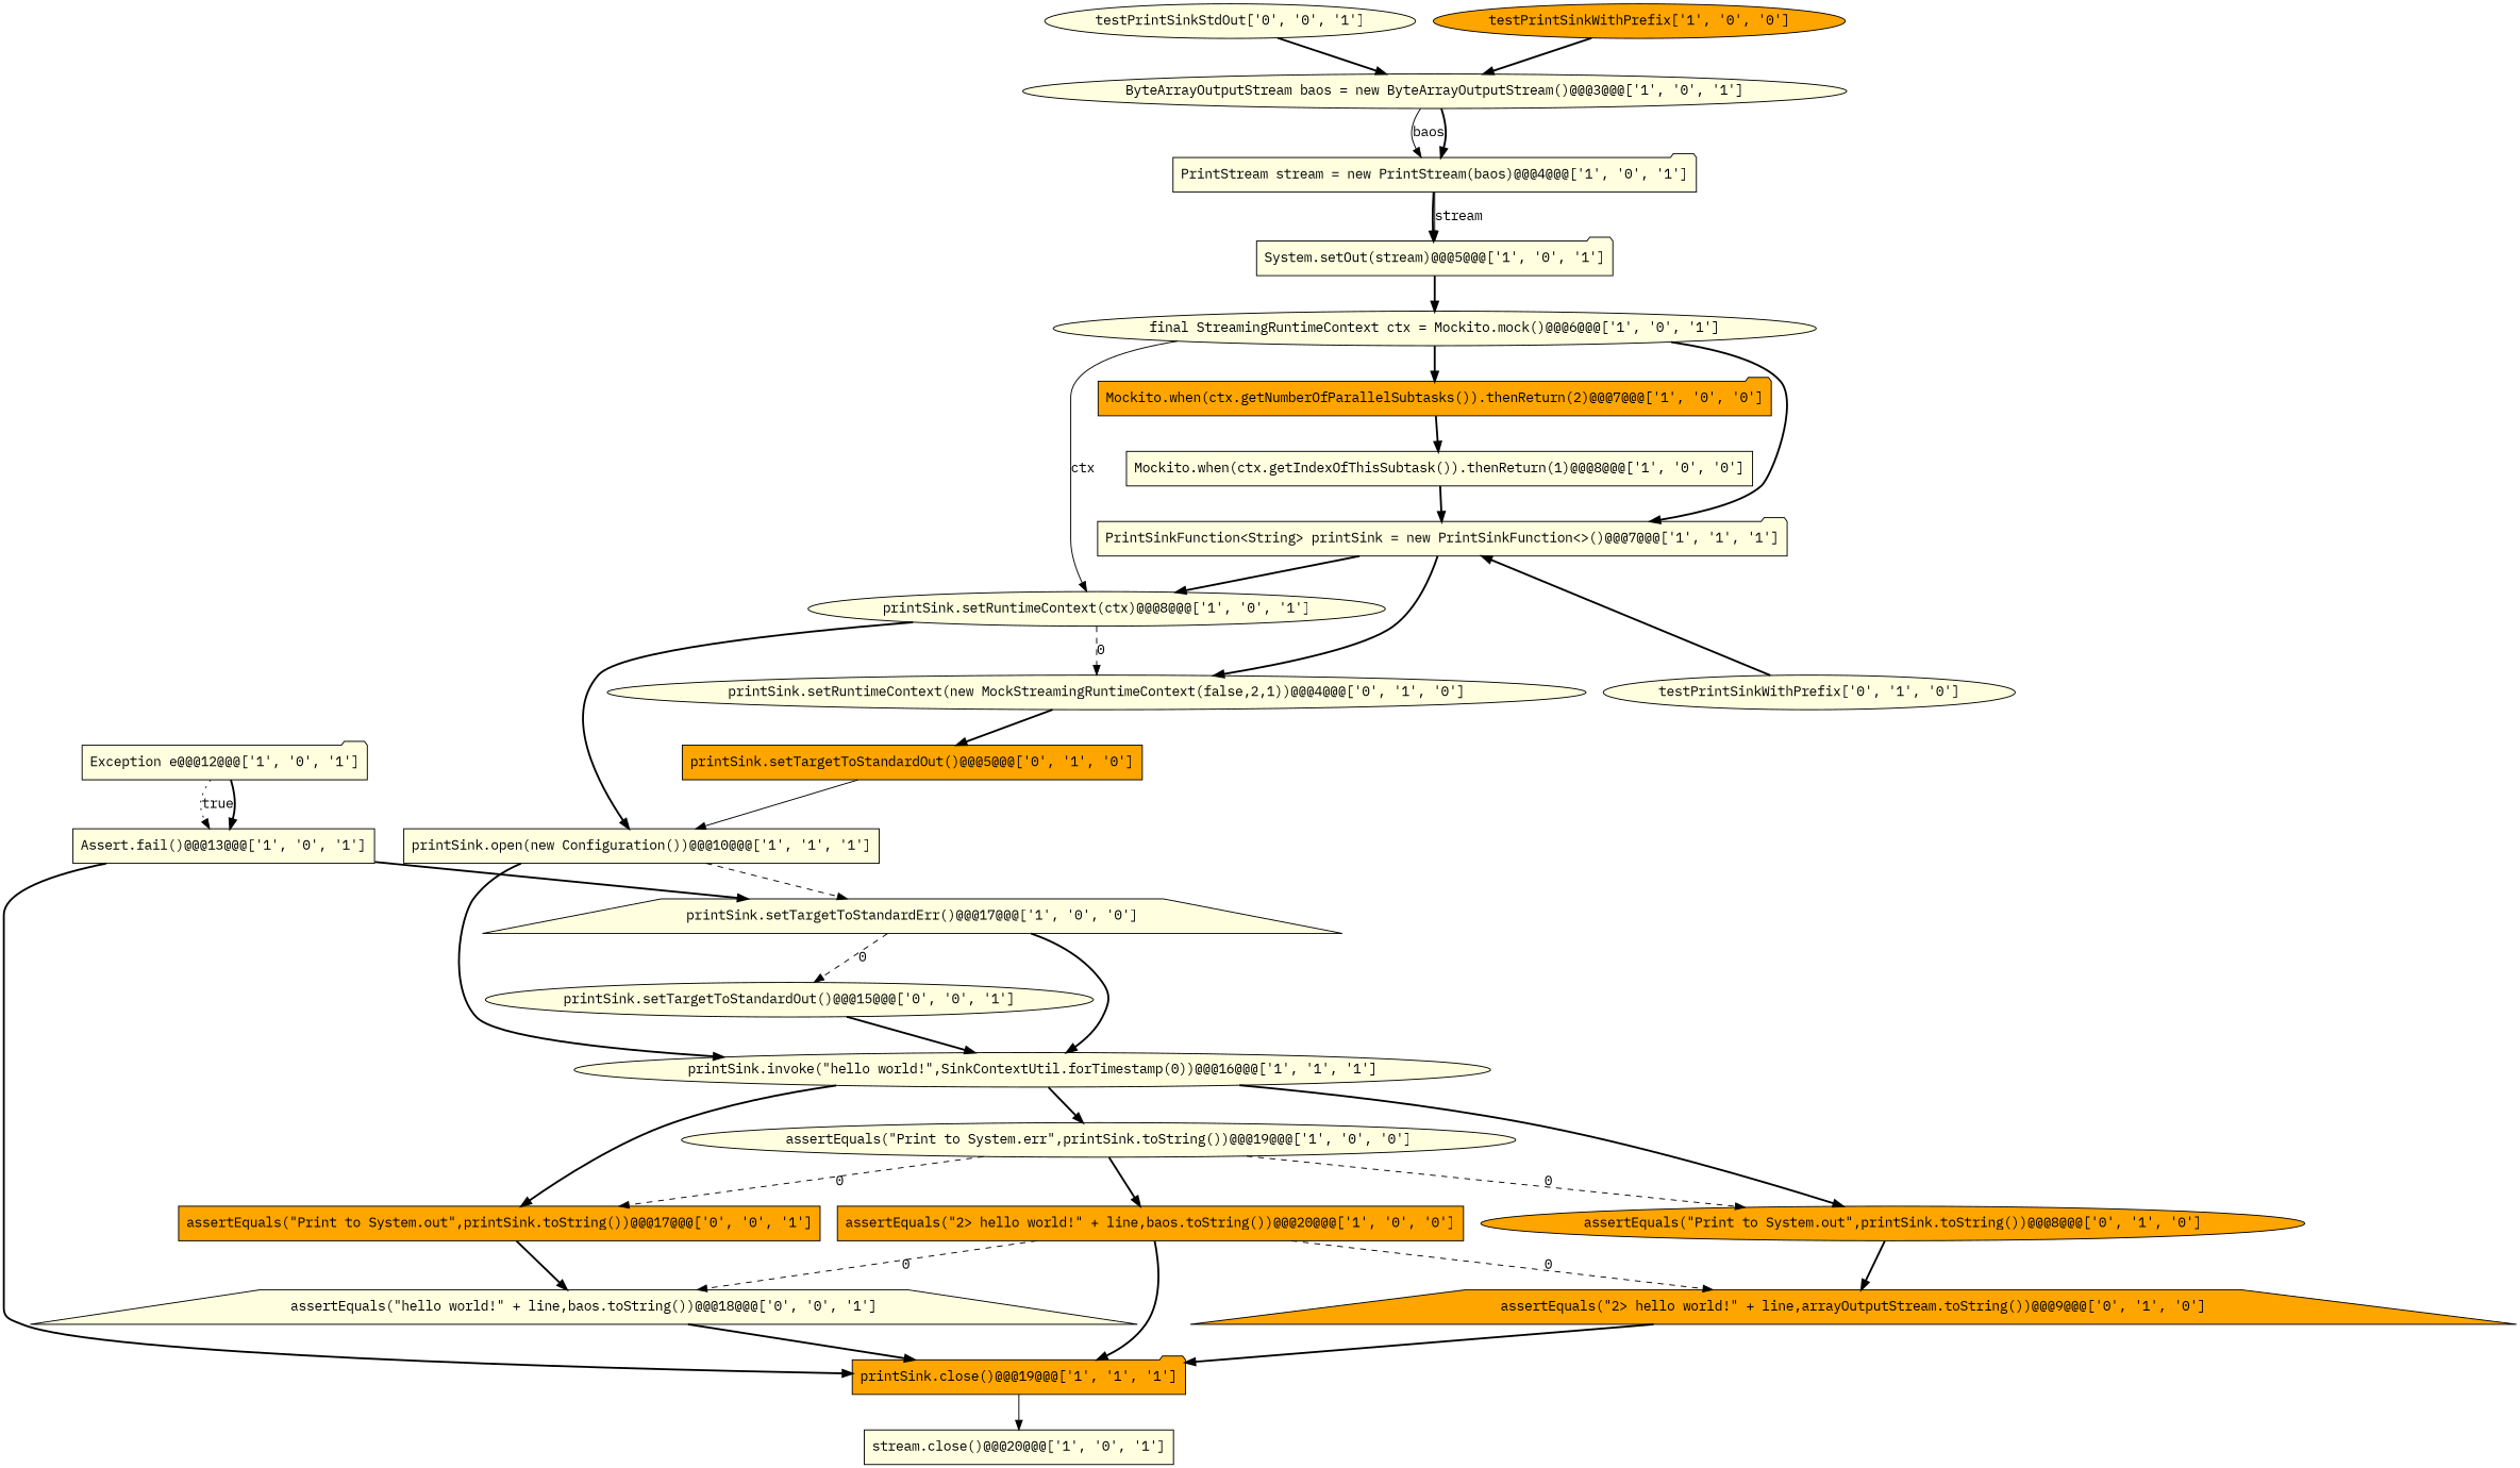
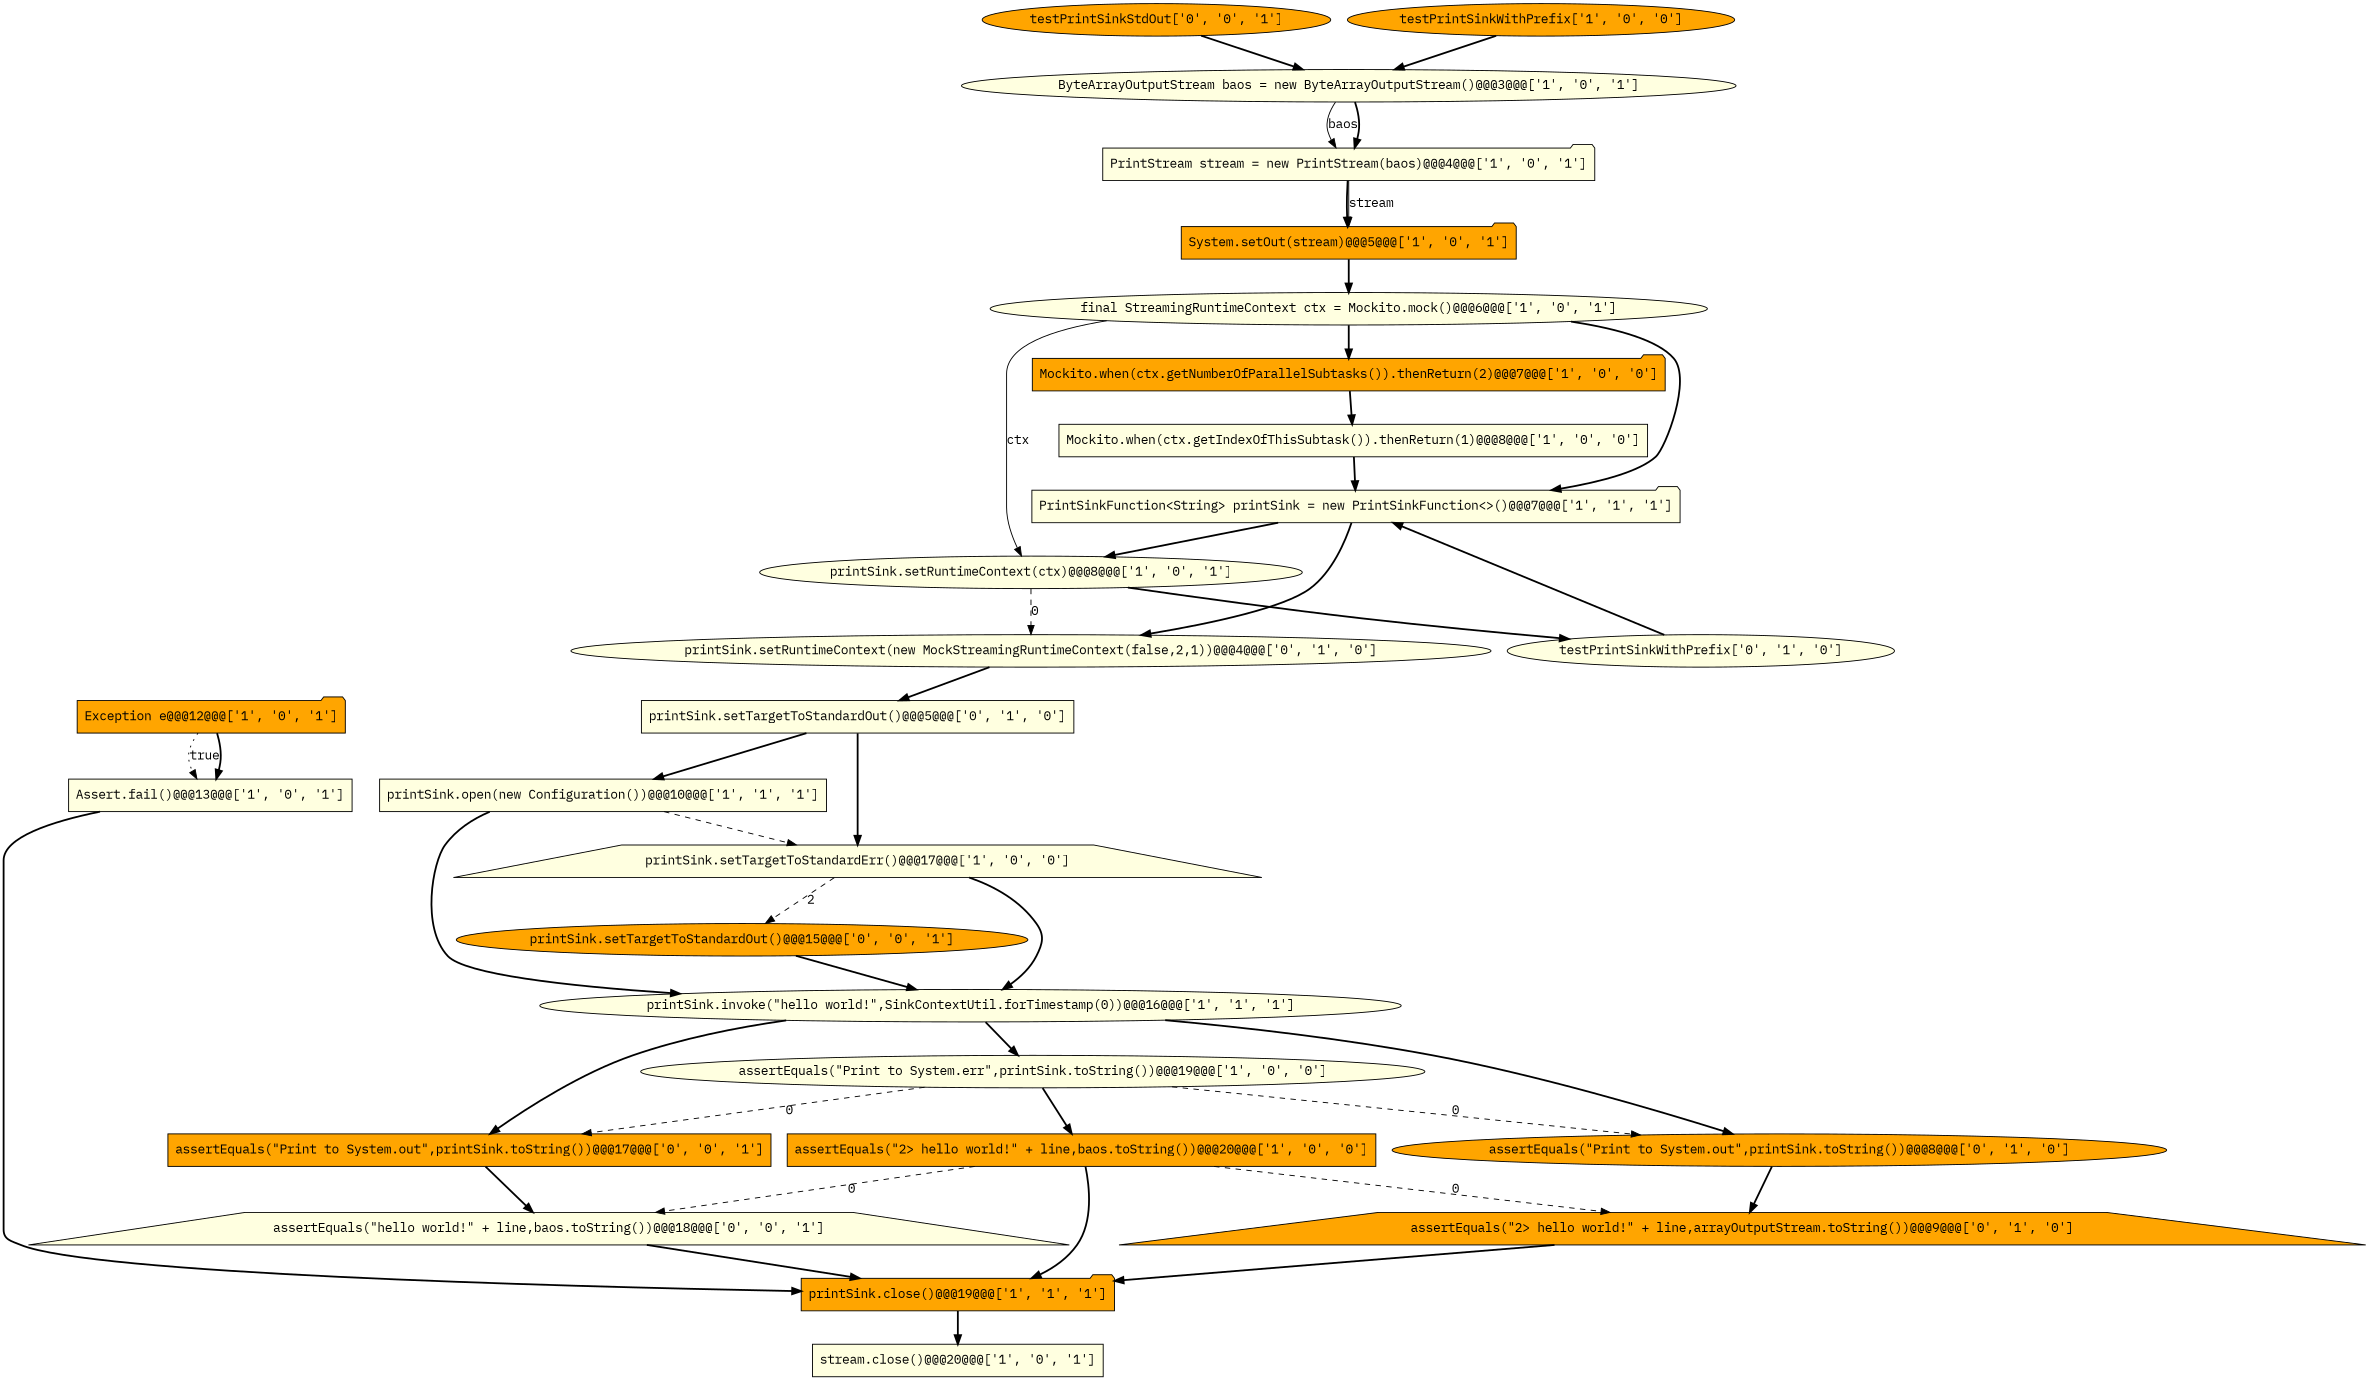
  digraph {
    fontname="IBM Plex Mono"
    node [fillcolor=lightyellow fontname="IBM Plex Mono" shape=ellipse style=filled]
    edge [fontname="IBM Plex Mono" style=bold]
-   n1 [label="System.setOut(stream)@@@5@@@['1', '0', '1']" shape=folder]
+   n1 [fillcolor=orange label="System.setOut(stream)@@@5@@@['1', '0', '1']" shape=folder]
    n2 [label="final StreamingRuntimeContext ctx = Mockito.mock()@@@6@@@['1', '0', '1']"]
    n3 [label="PrintSinkFunction<String> printSink = new PrintSinkFunction<>()@@@7@@@['1', '1', '1']" shape=folder]
    n4 [label="printSink.setRuntimeContext(ctx)@@@8@@@['1', '0', '1']"]
    n5 [fillcolor=orange label="Mockito.when(ctx.getNumberOfParallelSubtasks()).thenReturn(2)@@@7@@@['1', '0', '0']" shape=folder]
    n6 [label="testPrintSinkWithPrefix['0', '1', '0']"]
    n7 [label="printSink.setRuntimeContext(new MockStreamingRuntimeContext(false,2,1))@@@4@@@['0', '1', '0']"]
    n8 [label="printSink.setTargetToStandardErr()@@@17@@@['1', '0', '0']" shape=trapezium]
-   n9 [label="printSink.setTargetToStandardOut()@@@15@@@['0', '0', '1']"]
+   n9 [fillcolor=orange label="printSink.setTargetToStandardOut()@@@15@@@['0', '0', '1']"]
    n10 [label="printSink.invoke(\"hello world!\",SinkContextUtil.forTimestamp(0))@@@16@@@['1', '1', '1']"]
    n11 [fillcolor=orange label="assertEquals(\"Print to System.out\",printSink.toString())@@@8@@@['0', '1', '0']"]
    n12 [label="assertEquals(\"Print to System.err\",printSink.toString())@@@19@@@['1', '0', '0']"]
    n13 [fillcolor=orange label="assertEquals(\"Print to System.out\",printSink.toString())@@@17@@@['0', '0', '1']" shape=box]
    n14 [fillcolor=orange label="assertEquals(\"2> hello world!\" + line,arrayOutputStream.toString())@@@9@@@['0', '1', '0']" shape=trapezium]
    n15 [fillcolor=orange label="printSink.close()@@@19@@@['1', '1', '1']" shape=folder]
    n16 [label="PrintStream stream = new PrintStream(baos)@@@4@@@['1', '0', '1']" shape=folder]
-   n17 [label="Exception e@@@12@@@['1', '0', '1']" shape=folder]
+   n17 [fillcolor=orange label="Exception e@@@12@@@['1', '0', '1']" shape=folder]
    n18 [label="Assert.fail()@@@13@@@['1', '0', '1']" shape=box]
-   n19 [label="testPrintSinkStdOut['0', '0', '1']"]
+   n19 [fillcolor=orange label="testPrintSinkStdOut['0', '0', '1']"]
    n20 [label="ByteArrayOutputStream baos = new ByteArrayOutputStream()@@@3@@@['1', '0', '1']"]
    n21 [fillcolor=orange label="assertEquals(\"2> hello world!\" + line,baos.toString())@@@20@@@['1', '0', '0']" shape=box]
    n22 [label="assertEquals(\"hello world!\" + line,baos.toString())@@@18@@@['0', '0', '1']" shape=trapezium]
    n23 [label="stream.close()@@@20@@@['1', '0', '1']" shape=box]
    n24 [label="printSink.open(new Configuration())@@@10@@@['1', '1', '1']" shape=box]
-   n25 [fillcolor=orange label="printSink.setTargetToStandardOut()@@@5@@@['0', '1', '0']" shape=box]
+   n25 [label="printSink.setTargetToStandardOut()@@@5@@@['0', '1', '0']" shape=box]
    n26 [fillcolor=orange label="testPrintSinkWithPrefix['1', '0', '0']"]
    n27 [label="Mockito.when(ctx.getIndexOfThisSubtask()).thenReturn(1)@@@8@@@['1', '0', '0']" shape=box]
    n1 -> n2
    n2 -> n3
    n2 -> n4 [label=ctx style=solid]
    n2 -> n5
    n3 -> n4
    n3 -> n7
    n4 -> n7 [label=0 style=dashed]
-   n4 -> n24
+   n4 -> n6
    n5 -> n27
    n6 -> n3
    n7 -> n25
-   n8 -> n9 [label=0 style=dashed]
+   n8 -> n9 [label=2 style=dashed]
    n8 -> n10
    n9 -> n10
    n10 -> n11
    n10 -> n12
    n10 -> n13
    n11 -> n14
    n12 -> n11 [label=0 style=dashed]
    n12 -> n13 [label=0 style=dashed]
    n12 -> n21
    n13 -> n22
    n14 -> n15
-   n15 -> n23 [style=solid]
+   n15 -> n23
    n16 -> n1
    n16 -> n1 [label=stream style=solid]
    n17 -> n18 [label=true style=dotted]
    n17 -> n18
-   n18 -> n8
+   n25 -> n8
    n18 -> n15
    n19 -> n20
    n20 -> n16 [label=baos style=solid]
    n20 -> n16
    n21 -> n14 [label=0 style=dashed]
    n21 -> n15
    n21 -> n22 [label=0 style=dashed]
    n22 -> n15
    n24 -> n8 [style=dashed]
    n24 -> n10
-   n25 -> n24 [style=solid]
+   n25 -> n24
    n26 -> n20
    n27 -> n3
  }
